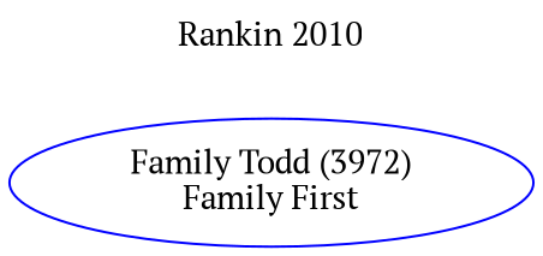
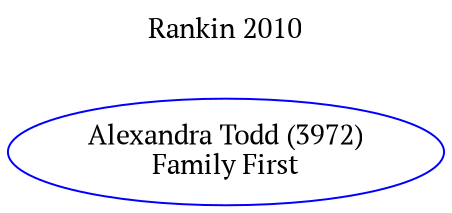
  digraph {
    label="Rankin 2010"
    labelloc=t
    mclimit=10
    fontname="PT Serif"
-   n1 [label="Family Todd (3972)\nFamily First" shape=ellipse color=blue fontname="PT Serif"]
+   n1 [label="Alexandra Todd (3972)\nFamily First" shape=ellipse color=blue fontname="PT Serif"]
  }
